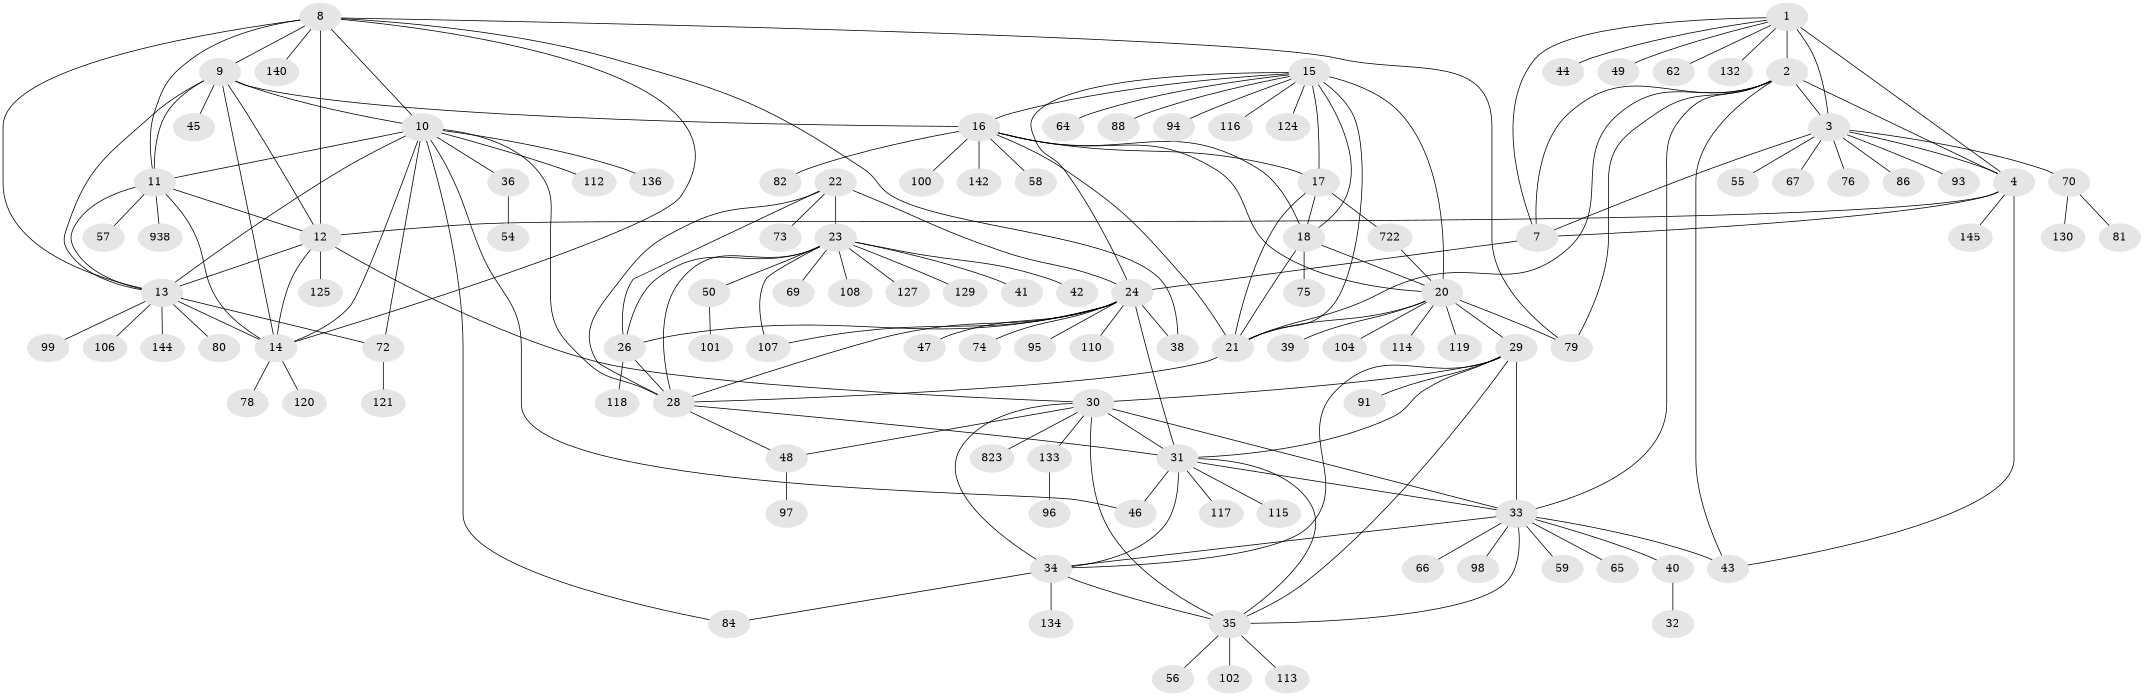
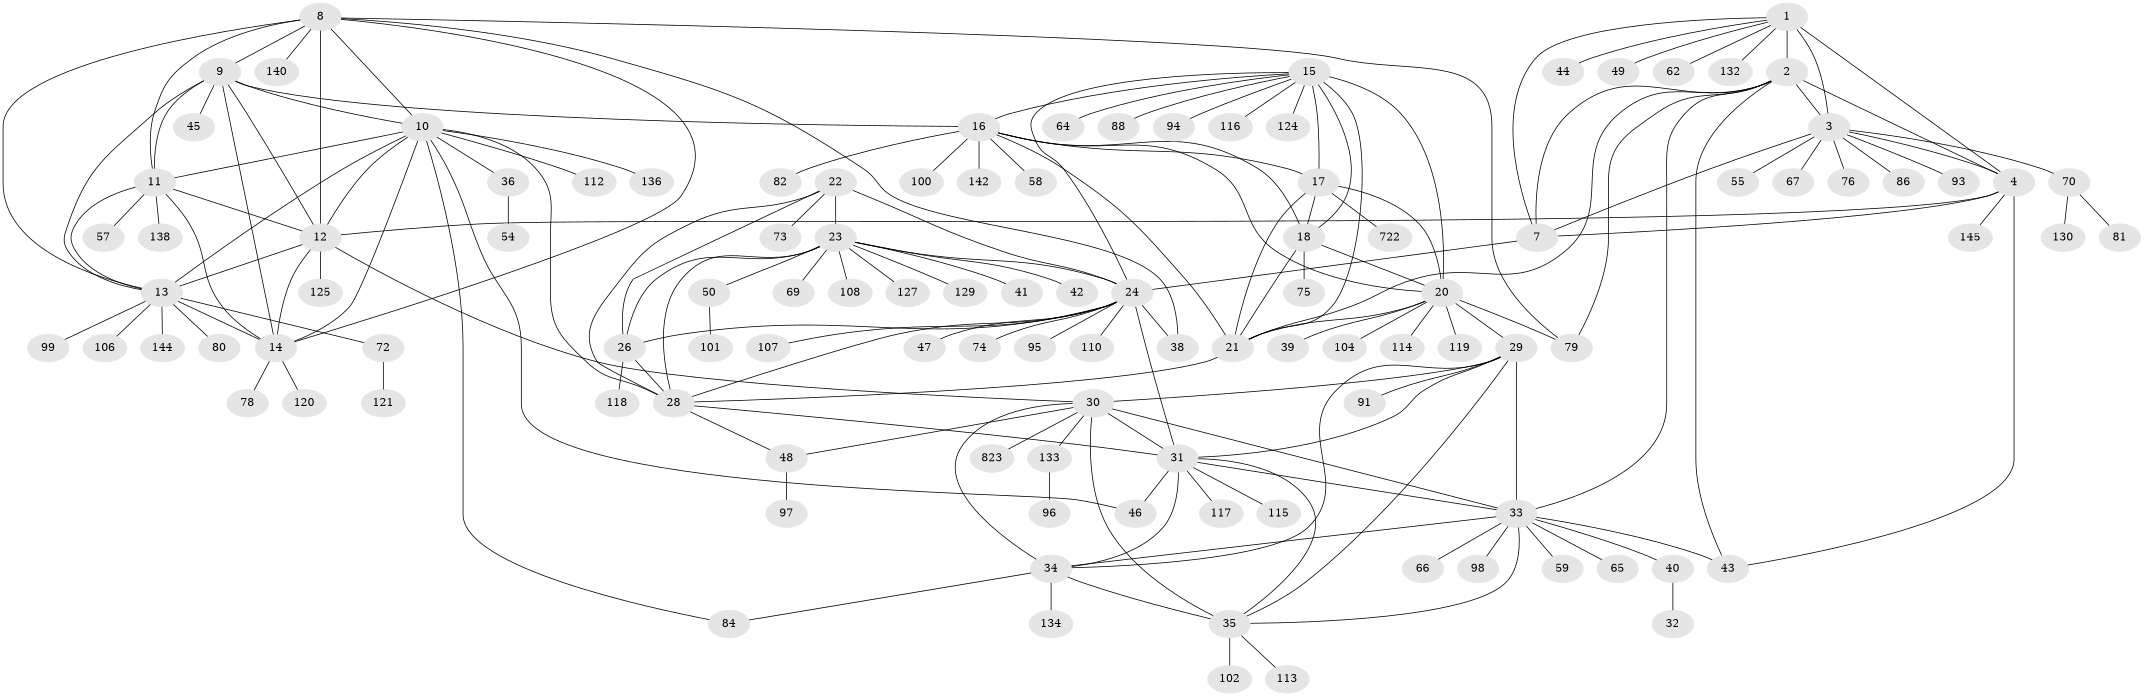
  graph {
    node [color=gray90 style=filled]
    1 [super="+6"]
    2
    3 [super="+5"]
    4 [super="+128"]
    7 [super="+146"]
    44
    49
    62
    132
    21 [super="+109"]
    33 [super="+52"]
    43 [super="+89"]
    79 [super="+111"]
    55
    67 [super="+83"]
    70
    76
    86
    93
    12
    145
    24 [super="+25"]
    28 [super="+51"]
    34 [super="+63"]
    35 [super="+126"]
    40 [super="+61"]
    59
    65
    66
    98
    81 [super="+139"]
    130
    13 [super="+71"]
    14 [super="+60"]
    30 [super="+32"]
    125
    38
    26
    31 [super="+105"]
    47
    74
    95
    107
    110
    9 [super="+77"]
    10 [super="+85"]
    11
    16 [super="+37"]
    45
    8
    140
    36 [super="+68"]
    46
    84
    112
    136
    57
-   138 [label=938]
+   138
    72
    80
    99
    106
    144
    78
    120 [super="+131"]
    17
    18 [super="+87"]
    20 [super="+103"]
    58
    82 [super="+143"]
    100
    142
    48
    54
    n75 [label=823]
    133
    121
    15 [super="+19"]
    64
    88
    94
    116
    124
    n84 [label=722]
    75
    29
    39
    104 [super="+135"]
    114
    119
    91
    23 [super="+27"]
    41
    42
    50
    69
    108
    127
    129
    22
    73
    118
    101
    115
    117
    97
    134
-   56
    102
    113 [super="+141"]
    96
    n112 [label=32]
    1 -- 2 [weight=2]
    1 -- 3 [weight=4]
    1 -- 4 [weight=2]
    1 -- 7 [weight=2]
    1 -- 44
    1 -- 49
    1 -- 62
    1 -- 132
    2 -- 3 [weight=2]
    2 -- 4
    2 -- 7
    2 -- 21
    2 -- 33
    2 -- 43
    2 -- 79
    3 -- 4 [weight=2]
    3 -- 7 [weight=2]
    3 -- 55
    3 -- 67
    3 -- 70
    3 -- 76
    3 -- 86
    3 -- 93
    4 -- 7
    4 -- 43
    4 -- 12
    4 -- 145
    7 -- 24
    21 -- 28
    33 -- 43
    33 -- 34
    33 -- 35
    33 -- 40
    33 -- 59
    33 -- 65
    33 -- 66
    33 -- 98
    70 -- 81
    70 -- 130
    12 -- 13
    12 -- 14
    12 -- 30
    12 -- 125
    24 -- 28 [weight=2]
    24 -- 38
    24 -- 26 [weight=2]
    24 -- 31
    24 -- 47
    24 -- 74
    24 -- 95
    24 -- 107
    24 -- 110
    28 -- 31
    28 -- 48
    34 -- 35
    34 -- 84
    34 -- 134
-   35 -- 56
    35 -- 102
    35 -- 113
    40 -- n112
    13 -- 14
    13 -- 72
    13 -- 80
    13 -- 99
    13 -- 106
    13 -- 144
    14 -- 78
    14 -- 120
    30 -- 33 [weight=2]
    30 -- 34 [weight=2]
    30 -- 35 [weight=2]
    30 -- 31 [weight=2]
    30 -- 48
    30 -- n75
    30 -- 133
    26 -- 28
    26 -- 118
    31 -- 33
    31 -- 34
    31 -- 35
    31 -- 46
    31 -- 115
    31 -- 117
    9 -- 12
    9 -- 13
    9 -- 14
    9 -- 10
    9 -- 11
    9 -- 16
    9 -- 45
-   10 -- 72
+   10 -- 12
    10 -- 28 [weight=2]
    10 -- 13
    10 -- 14
    10 -- 11
    10 -- 36
    10 -- 46
    10 -- 84
    10 -- 112
    10 -- 136
    11 -- 12
    11 -- 13
    11 -- 14
    11 -- 57
    11 -- 138
    16 -- 21
    16 -- 17
    16 -- 18
    16 -- 20
    16 -- 58
    16 -- 82
    16 -- 100
    16 -- 142
    8 -- 79
    8 -- 12
    8 -- 13
    8 -- 14
    8 -- 38
    8 -- 9
    8 -- 10
    8 -- 11
    8 -- 140
    36 -- 54
    72 -- 121
    17 -- 21
    17 -- 18
-   n84 -- 20
+   17 -- 20
    17 -- n84
    18 -- 21
    18 -- 20
    18 -- 75
    20 -- 21
    20 -- 79
    20 -- 29
    20 -- 39
    20 -- 104
    20 -- 114
    20 -- 119
    48 -- 97
    133 -- 96
    15 -- 21 [weight=2]
    15 -- 24
    15 -- 16 [weight=2]
    15 -- 17 [weight=2]
    15 -- 18 [weight=2]
    15 -- 20 [weight=2]
    15 -- 64
    15 -- 88
    15 -- 94
    15 -- 116
    15 -- 124
    29 -- 33
    29 -- 34
    29 -- 35
    29 -- 30 [weight=2]
    29 -- 31
    29 -- 91
-   23 -- 107 [weight=4]
+   23 -- 24 [weight=4]
    23 -- 28 [weight=2]
    23 -- 26 [weight=2]
    23 -- 41
    23 -- 42
    23 -- 50
    23 -- 69
    23 -- 108
    23 -- 127
    23 -- 129
    50 -- 101
    22 -- 24 [weight=2]
    22 -- 28
    22 -- 26
    22 -- 23 [weight=2]
    22 -- 73
  }
